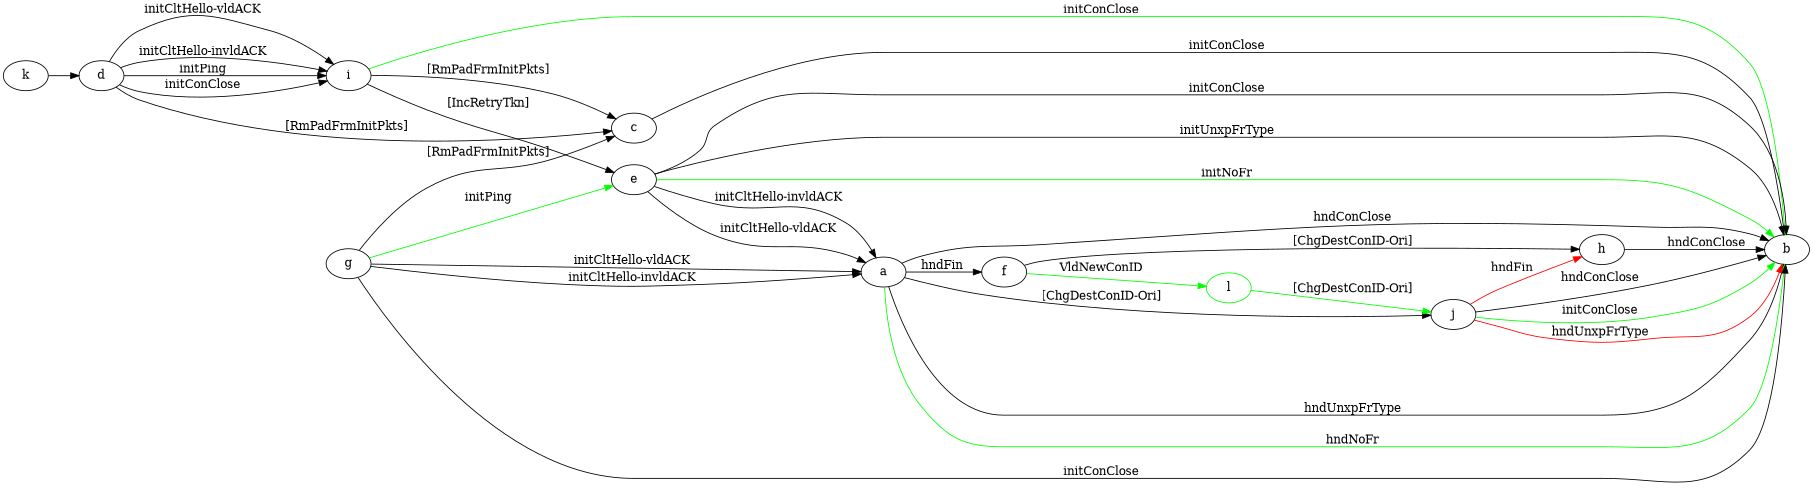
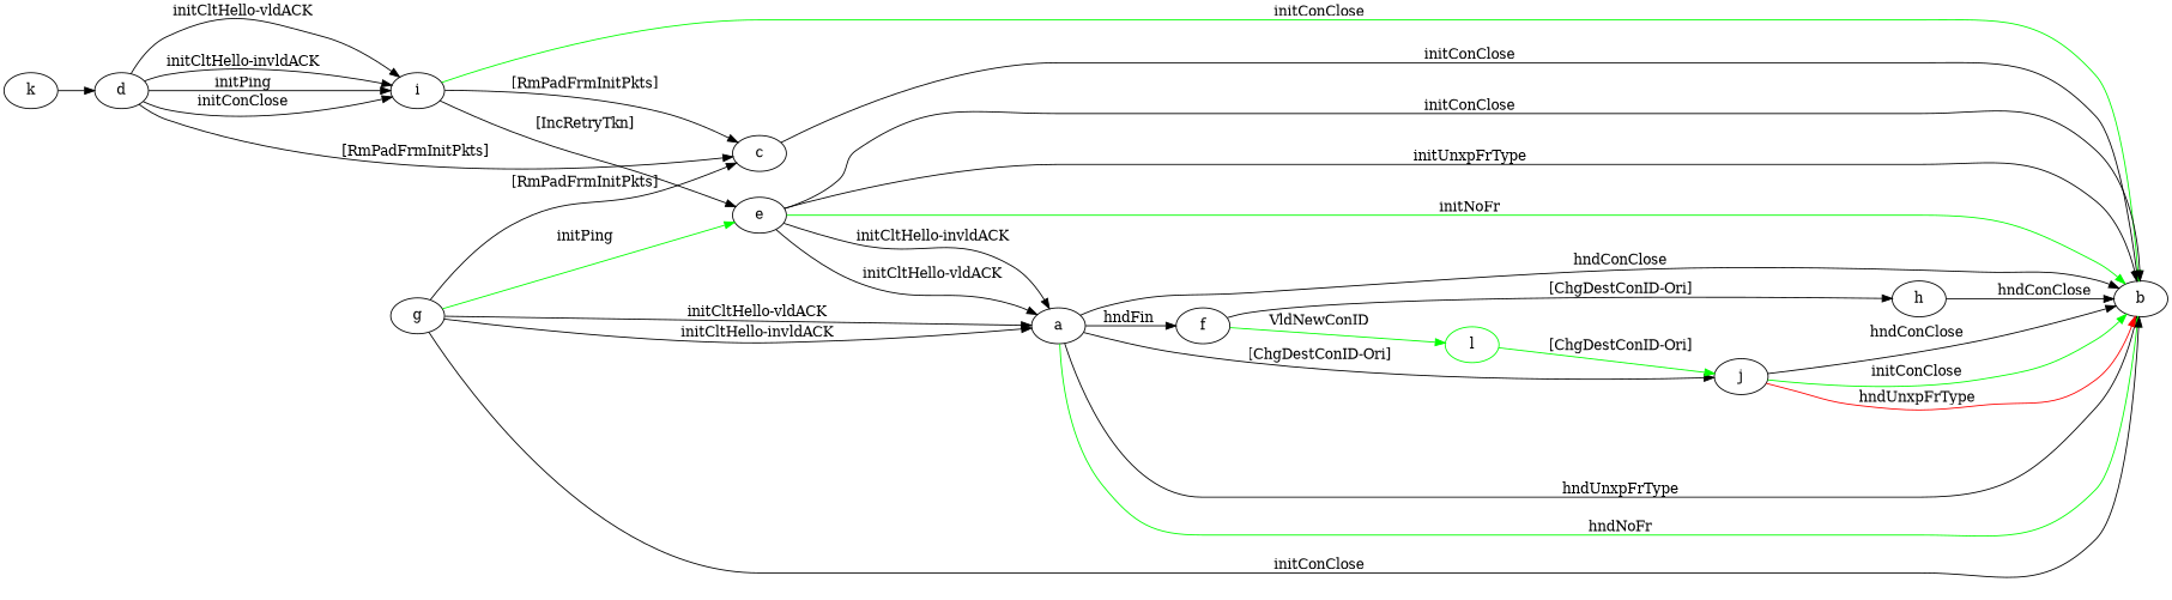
  digraph {
    rankdir=LR
    a
    b
    f
    j
    h
    l [color=green]
    c
    d
    i
    e
    g
    k
    a -> b [label="hndConClose "]
    a -> b [label="hndUnxpFrType "]
    a -> b [color=green label="hndNoFr "]
    a -> f [label="hndFin "]
    a -> j [label="[ChgDestConID-Ori] "]
    f -> h [label="[ChgDestConID-Ori] "]
    f -> l [color=green label="VldNewConID "]
    j -> b [label="hndConClose "]
    j -> b [color=green label="initConClose "]
    j -> b [color=red label="hndUnxpFrType "]
-   j -> h [color=red label="hndFin "]
    h -> b [label="hndConClose "]
    l -> j [color=green label="[ChgDestConID-Ori] "]
    c -> b [label="initConClose "]
    d -> c [label="[RmPadFrmInitPkts] "]
    d -> i [label="initPing "]
    d -> i [label="initConClose "]
    d -> i [label="initCltHello-vldACK "]
    d -> i [label="initCltHello-invldACK "]
    i -> b [color=green label="initConClose "]
    i -> c [label="[RmPadFrmInitPkts] "]
    i -> e [label="[IncRetryTkn] "]
    e -> a [label="initCltHello-vldACK "]
    e -> a [label="initCltHello-invldACK "]
    e -> b [label="initConClose "]
    e -> b [label="initUnxpFrType "]
    e -> b [color=green label="initNoFr "]
    g -> a [label="initCltHello-vldACK "]
    g -> a [label="initCltHello-invldACK "]
    g -> b [label="initConClose "]
    g -> c [label="[RmPadFrmInitPkts] "]
    g -> e [color=green label="initPing "]
    k -> d
  }
